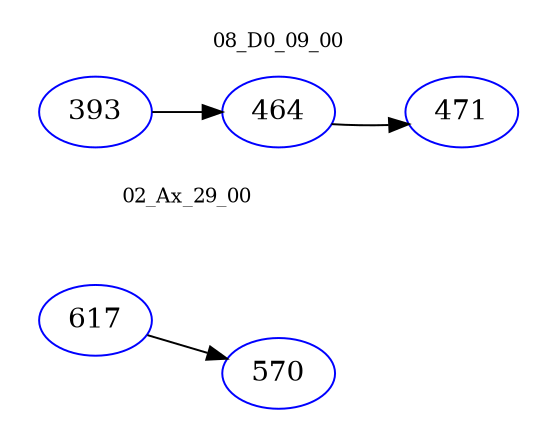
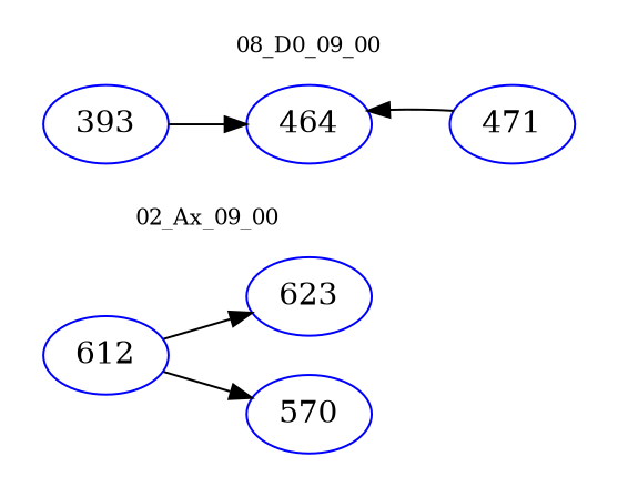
  digraph {
    rankdir=LR
    node [color=blue]
    edge [color=black]
-   n1 [label=617]
+   n1 [label=612]
    n2 [label=570]
+   n3 [label=623]
    n4 [label=464]
    n5 [label=393]
    n6 [label=471]
    subgraph cluster_1 {
      color=white
      fontsize=10
-     label="02_Ax_29_00"
+     label="02_Ax_09_00"
      n1
      n2
+     n3
    }
    subgraph cluster_2 {
      color=white
      fontsize=10
      label="08_D0_09_00"
      n4
      n5
      n6
    }
    n1 -> n2
-   n4 -> n6
+   n1 -> n3
+   n6 -> n4
    n5 -> n4
  }
